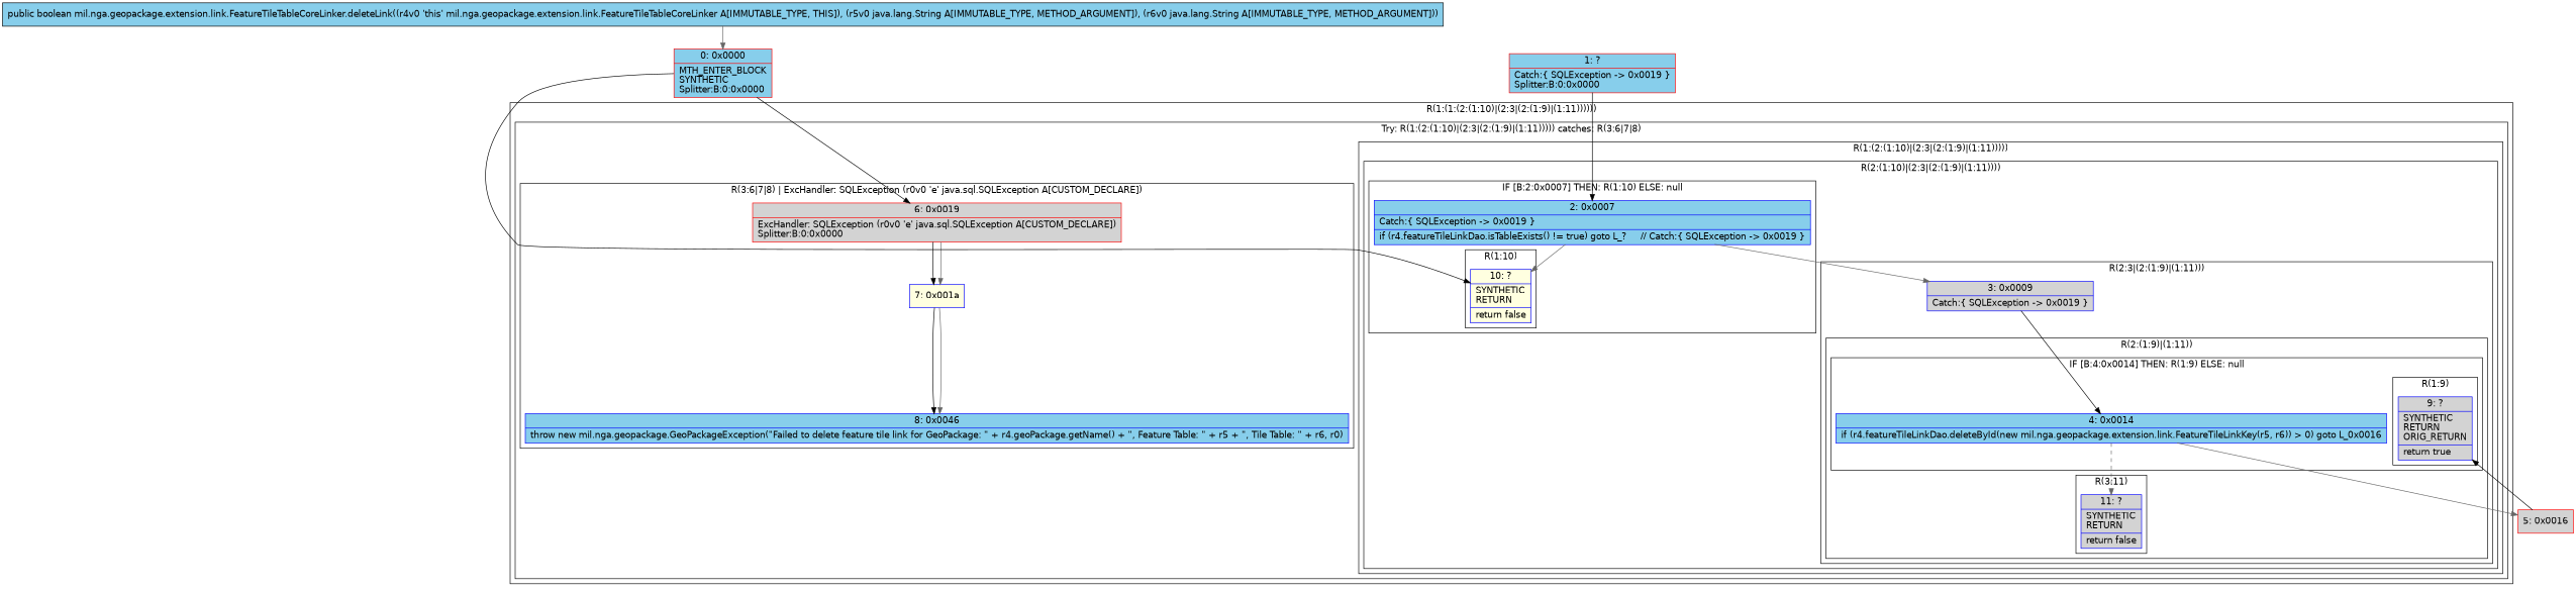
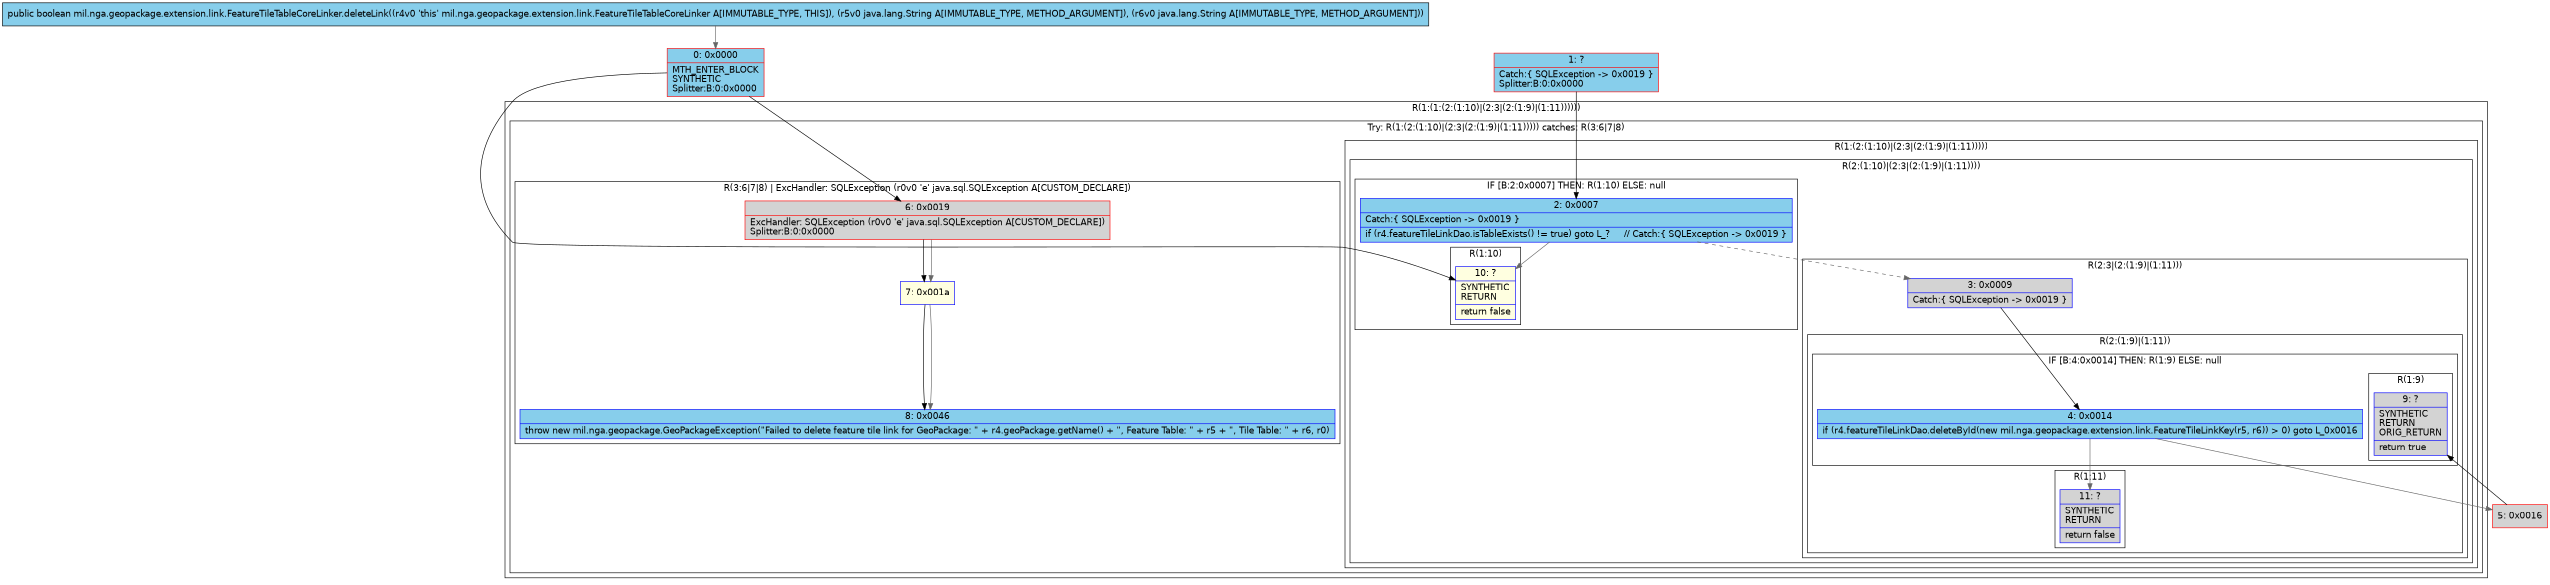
  digraph {
    fontname="DejaVu Sans"
    node [color=blue fillcolor=skyblue fontname="DejaVu Sans" shape=record style=filled]
    edge [color=gray40 fontname="DejaVu Sans"]
    n1 [fillcolor=lightyellow label="{10\:\ ?|SYNTHETIC\lRETURN\l|return false\l}"]
    n2 [label="{2\:\ 0x0007|Catch:\{ SQLException \-\> 0x0019 \}\l|if (r4.featureTileLinkDao.isTableExists() != true) goto L_?     \/\/ Catch:\{ SQLException \-\> 0x0019 \}\l}"]
    n3 [fillcolor=lightgrey label="{9\:\ ?|SYNTHETIC\lRETURN\lORIG_RETURN\l|return true\l}"]
    n4 [label="{4\:\ 0x0014|if (r4.featureTileLinkDao.deleteById(new mil.nga.geopackage.extension.link.FeatureTileLinkKey(r5, r6)) \> 0) goto L_0x0016\l}"]
    n5 [fillcolor=lightgrey label="{11\:\ ?|SYNTHETIC\lRETURN\l|return false\l}"]
    n6 [fillcolor=lightgrey label="{3\:\ 0x0009|Catch:\{ SQLException \-\> 0x0019 \}\l}"]
    n7 [color=red fillcolor=lightgrey label="{6\:\ 0x0019|ExcHandler: SQLException (r0v0 'e' java.sql.SQLException A[CUSTOM_DECLARE])\lSplitter:B:0:0x0000\l}"]
    n8 [fillcolor=lightyellow label="{7\:\ 0x001a}"]
    n9 [label="{8\:\ 0x0046|throw new mil.nga.geopackage.GeoPackageException(\"Failed to delete feature tile link for GeoPackage: \" + r4.geoPackage.getName() + \", Feature Table: \" + r5 + \", Tile Table: \" + r6, r0)\l}"]
    n10 [color=red fillcolor=lightgrey label="{5\:\ 0x0016}"]
    n11 [color=red label="{0\:\ 0x0000|MTH_ENTER_BLOCK\lSYNTHETIC\lSplitter:B:0:0x0000\l}"]
    n12 [color=red label="{1\:\ ?|Catch:\{ SQLException \-\> 0x0019 \}\lSplitter:B:0:0x0000\l}"]
    n13 [label="{public boolean mil.nga.geopackage.extension.link.FeatureTileTableCoreLinker.deleteLink((r4v0 'this' mil.nga.geopackage.extension.link.FeatureTileTableCoreLinker A[IMMUTABLE_TYPE, THIS]), (r5v0 java.lang.String A[IMMUTABLE_TYPE, METHOD_ARGUMENT]), (r6v0 java.lang.String A[IMMUTABLE_TYPE, METHOD_ARGUMENT])) }" color=""]
    subgraph cluster_1 {
      label="R(1:(1:(2:(1:10)|(2:3|(2:(1:9)|(1:11))))))"
      subgraph cluster_2 {
        label="Try: R(1:(2:(1:10)|(2:3|(2:(1:9)|(1:11))))) catches: R(3:6|7|8)"
        subgraph cluster_3 {
          label="R(1:(2:(1:10)|(2:3|(2:(1:9)|(1:11)))))"
          subgraph cluster_4 {
            label="R(2:(1:10)|(2:3|(2:(1:9)|(1:11))))"
            subgraph cluster_5 {
              label="IF [B:2:0x0007] THEN: R(1:10) ELSE: null"
              n2
              subgraph cluster_6 {
                label="R(1:10)"
                n1
              }
            }
            subgraph cluster_7 {
              label="R(2:3|(2:(1:9)|(1:11)))"
              n6
              subgraph cluster_8 {
                label="R(2:(1:9)|(1:11))"
                subgraph cluster_9 {
                  label="IF [B:4:0x0014] THEN: R(1:9) ELSE: null"
                  n4
                  subgraph cluster_10 {
                    label="R(1:9)"
                    n3
                  }
                }
                subgraph cluster_11 {
-                 label="R(3:11)"
+                 label="R(1:11)"
                  n5
                }
              }
            }
          }
        }
        subgraph cluster_12 {
          label="R(3:6|7|8) | ExcHandler: SQLException (r0v0 'e' java.sql.SQLException A[CUSTOM_DECLARE])\l"
          n7
          n8
          n9
        }
      }
    }
    subgraph cluster_13 {
      label="R(3:6|7|8) | ExcHandler: SQLException (r0v0 'e' java.sql.SQLException A[CUSTOM_DECLARE])\l"
    }
    n2 -> n1
-   n2 -> n6 [style=solid]
-   n4 -> n5 [style=dashed]
+   n2 -> n6 [style=dashed]
+   n4 -> n5 [style=solid]
    n4 -> n10
    n6 -> n4 [color=black]
    n7 -> n8 [color=black]
    n7 -> n8
    n8 -> n9 [color=black]
    n8 -> n9
    n10 -> n3 [color=black]
    n11 -> n1 [color=black]
    n11 -> n7 [color=black]
    n12 -> n2 [color=black]
    n13 -> n11
  }
